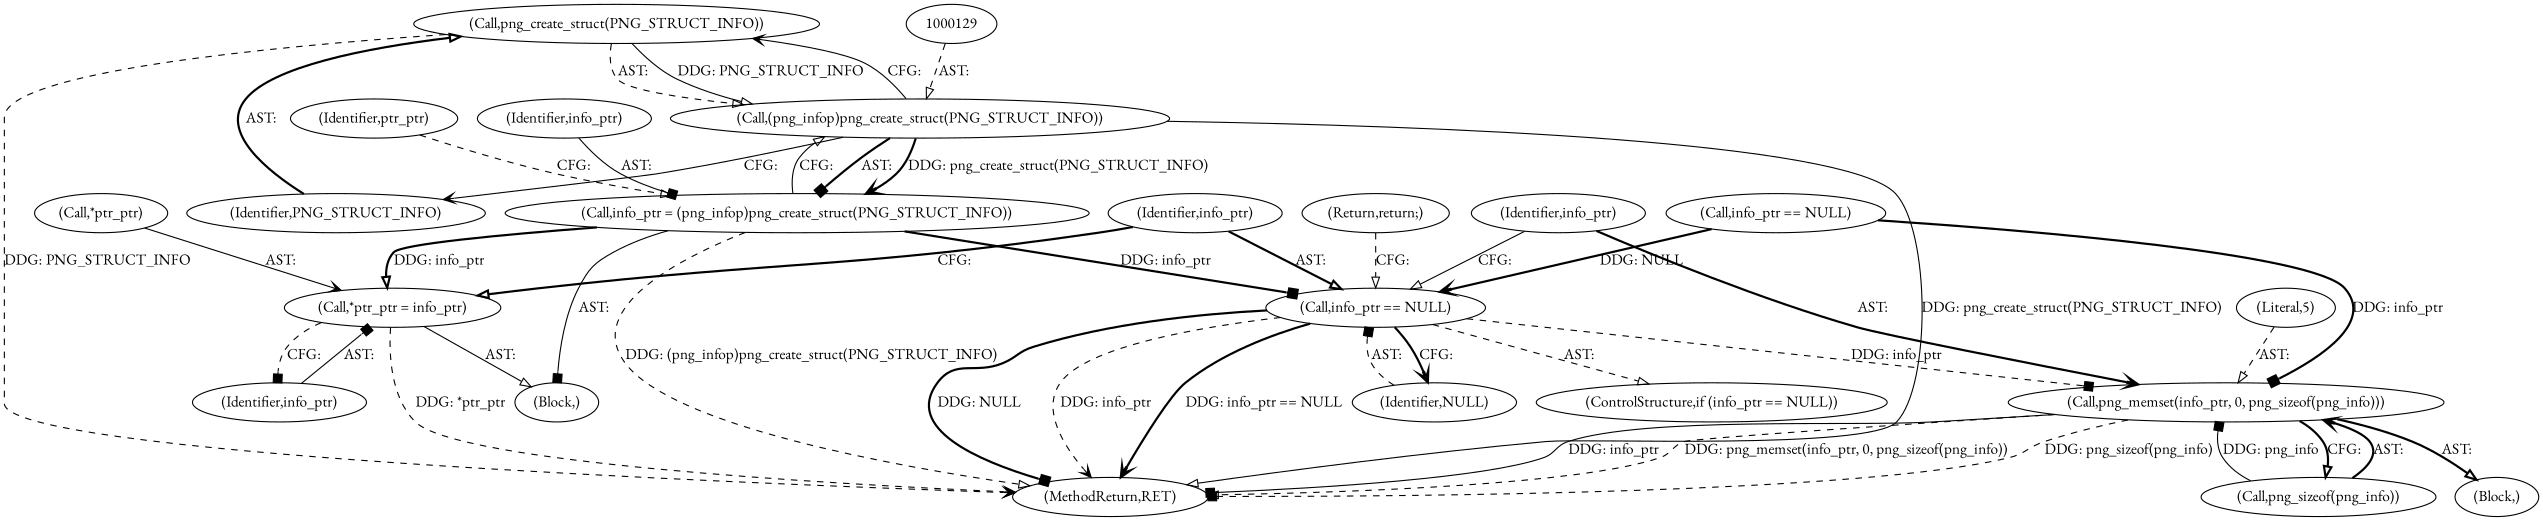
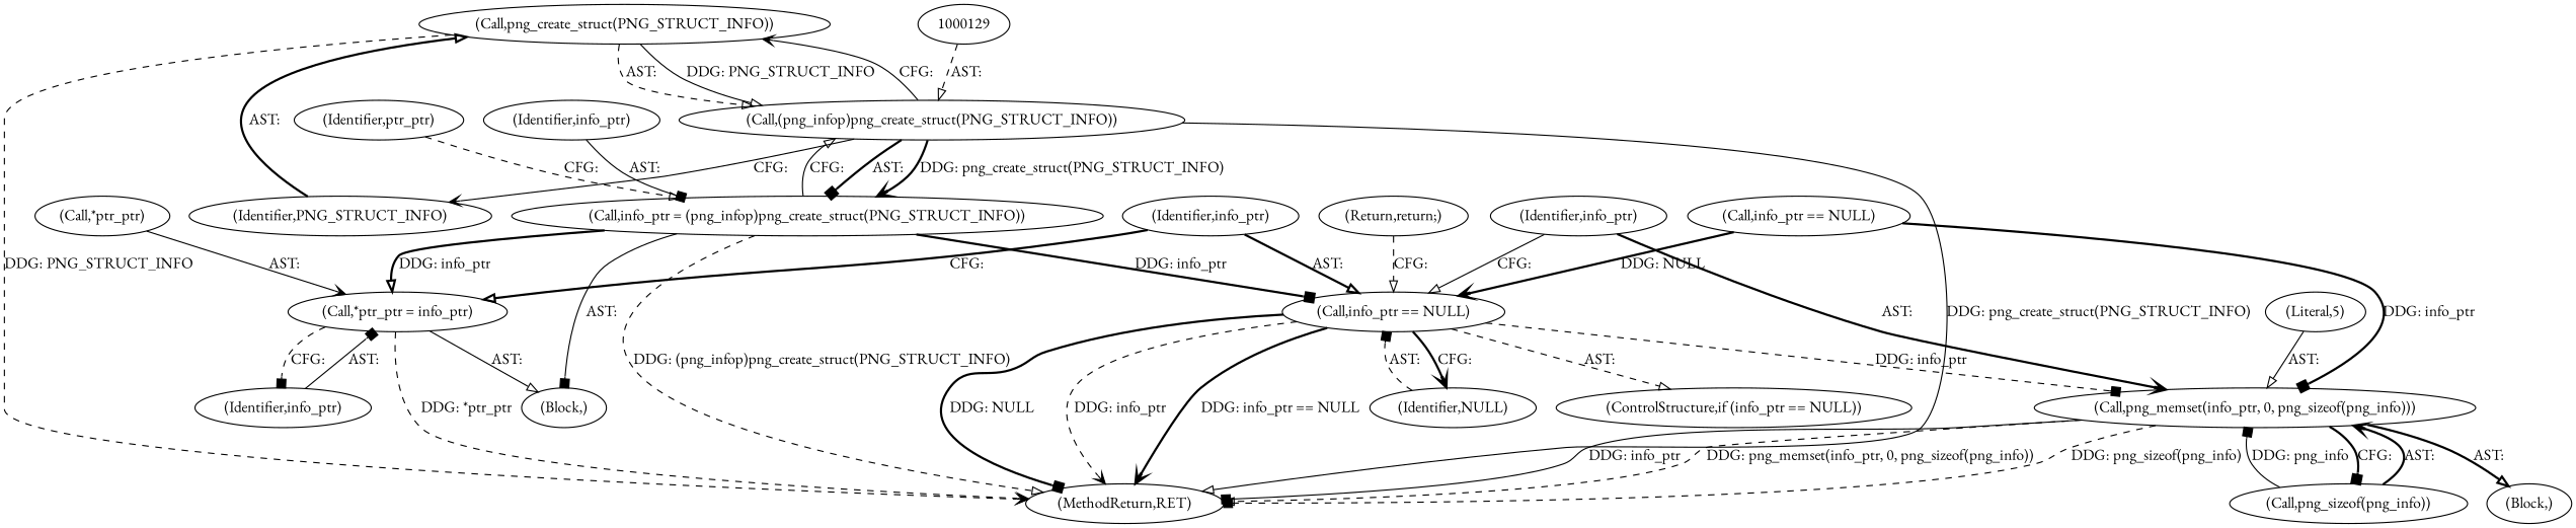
  digraph {
    fontname="EB Garamond"
    node [fontname="EB Garamond"]
    edge [arrowhead=onormal fontname="EB Garamond" style=bold]
    n1 [label="(Call,png_create_struct(PNG_STRUCT_INFO))"]
    n2 [label="(Call,(png_infop)png_create_struct(PNG_STRUCT_INFO))"]
    n3 [label="(MethodReturn,RET)"]
    n4 [label="(Identifier,PNG_STRUCT_INFO)"]
    n5 [label="(Call,info_ptr = (png_infop)png_create_struct(PNG_STRUCT_INFO))"]
    n6 [label="(Call,*ptr_ptr = info_ptr)"]
    n7 [label="(Call,info_ptr == NULL)"]
    n8 [label="(Block,)"]
    n9 [label="(Identifier,info_ptr)"]
    n10 [label="(Call,png_memset(info_ptr, 0, png_sizeof(png_info)))"]
    n11 [label="(ControlStructure,if (info_ptr == NULL))"]
    n12 [label="(Identifier,NULL)"]
    n13 [label="(Call,png_sizeof(png_info))"]
    n14 [label="(Block,)"]
    n15 [label="(Return,return;)"]
    n16 [label="(Identifier,info_ptr)"]
    n17 [label="(Literal,5)"]
    n18 [label="(Call,info_ptr == NULL)"]
    n19 [label="(Identifier,ptr_ptr)"]
    n20 [label="(Identifier,info_ptr)"]
    n21 [label="(Identifier,info_ptr)"]
    n22 [label="(Call,*ptr_ptr)"]
    1000129
    n1 -> n2 [label="AST: " style=dashed]
    n1 -> n2 [label="DDG: PNG_STRUCT_INFO" style=solid]
    n1 -> n3 [arrowhead=vee label="DDG: PNG_STRUCT_INFO" style=dashed]
    n2 -> n1 [arrowhead=vee label="CFG: " style=solid]
    n2 -> n3 [label="DDG: png_create_struct(PNG_STRUCT_INFO)" style=solid]
    n2 -> n4 [arrowhead=vee label="CFG: " style=solid]
    n2 -> n5 [arrowhead=box label="AST: "]
    n2 -> n5 [arrowhead=vee label="DDG: png_create_struct(PNG_STRUCT_INFO)"]
    n4 -> n1 [label="AST: "]
    n5 -> n2 [label="CFG: " style=solid]
    n5 -> n3 [label="DDG: (png_infop)png_create_struct(PNG_STRUCT_INFO)" style=dashed]
    n5 -> n6 [label="DDG: info_ptr"]
    n5 -> n7 [arrowhead=box label="DDG: info_ptr"]
    n5 -> n8 [arrowhead=box label="AST: " style=solid]
    n6 -> n3 [arrowhead=vee label="DDG: *ptr_ptr" style=dashed]
    n6 -> n8 [label="AST: " style=solid]
    n6 -> n9 [arrowhead=box label="CFG: " style=dashed]
    n7 -> n3 [arrowhead=box label="DDG: NULL"]
    n7 -> n3 [arrowhead=vee label="DDG: info_ptr" style=dashed]
    n7 -> n3 [arrowhead=vee label="DDG: info_ptr == NULL"]
    n7 -> n10 [arrowhead=box label="DDG: info_ptr" style=dashed]
    n7 -> n11 [label="AST: " style=dashed]
    n7 -> n12 [arrowhead=vee label="CFG: "]
    n9 -> n6 [arrowhead=box label="AST: " style=solid]
    n10 -> n3 [arrowhead=box label="DDG: info_ptr" style=solid]
    n10 -> n3 [label="DDG: png_memset(info_ptr, 0, png_sizeof(png_info))" style=dashed]
    n10 -> n3 [arrowhead=box label="DDG: png_sizeof(png_info)" style=dashed]
-   n10 -> n13 [label="CFG: "]
+   n10 -> n13 [arrowhead=box label="CFG: "]
    n10 -> n14 [label="AST: "]
    n12 -> n7 [arrowhead=box label="AST: " style=dashed]
    n13 -> n10 [arrowhead=vee label="AST: "]
    n13 -> n10 [arrowhead=box label="DDG: png_info" style=solid]
    n15 -> n7 [label="CFG: " style=dashed]
    n16 -> n7 [label="CFG: " style=solid]
    n16 -> n10 [arrowhead=vee label="AST: "]
-   n17 -> n10 [label="AST: " style=dashed]
+   n17 -> n10 [label="AST: " style=solid]
    n18 -> n7 [arrowhead=vee label="DDG: NULL"]
    n18 -> n10 [arrowhead=box label="DDG: info_ptr"]
    n19 -> n5 [label="CFG: " style=dashed]
    n20 -> n5 [arrowhead=box label="AST: " style=solid]
    n21 -> n6 [label="CFG: "]
    n21 -> n7 [label="AST: "]
    n22 -> n6 [arrowhead=vee label="AST: " style=solid]
    1000129 -> n2 [label="AST: " style=dashed]
  }
